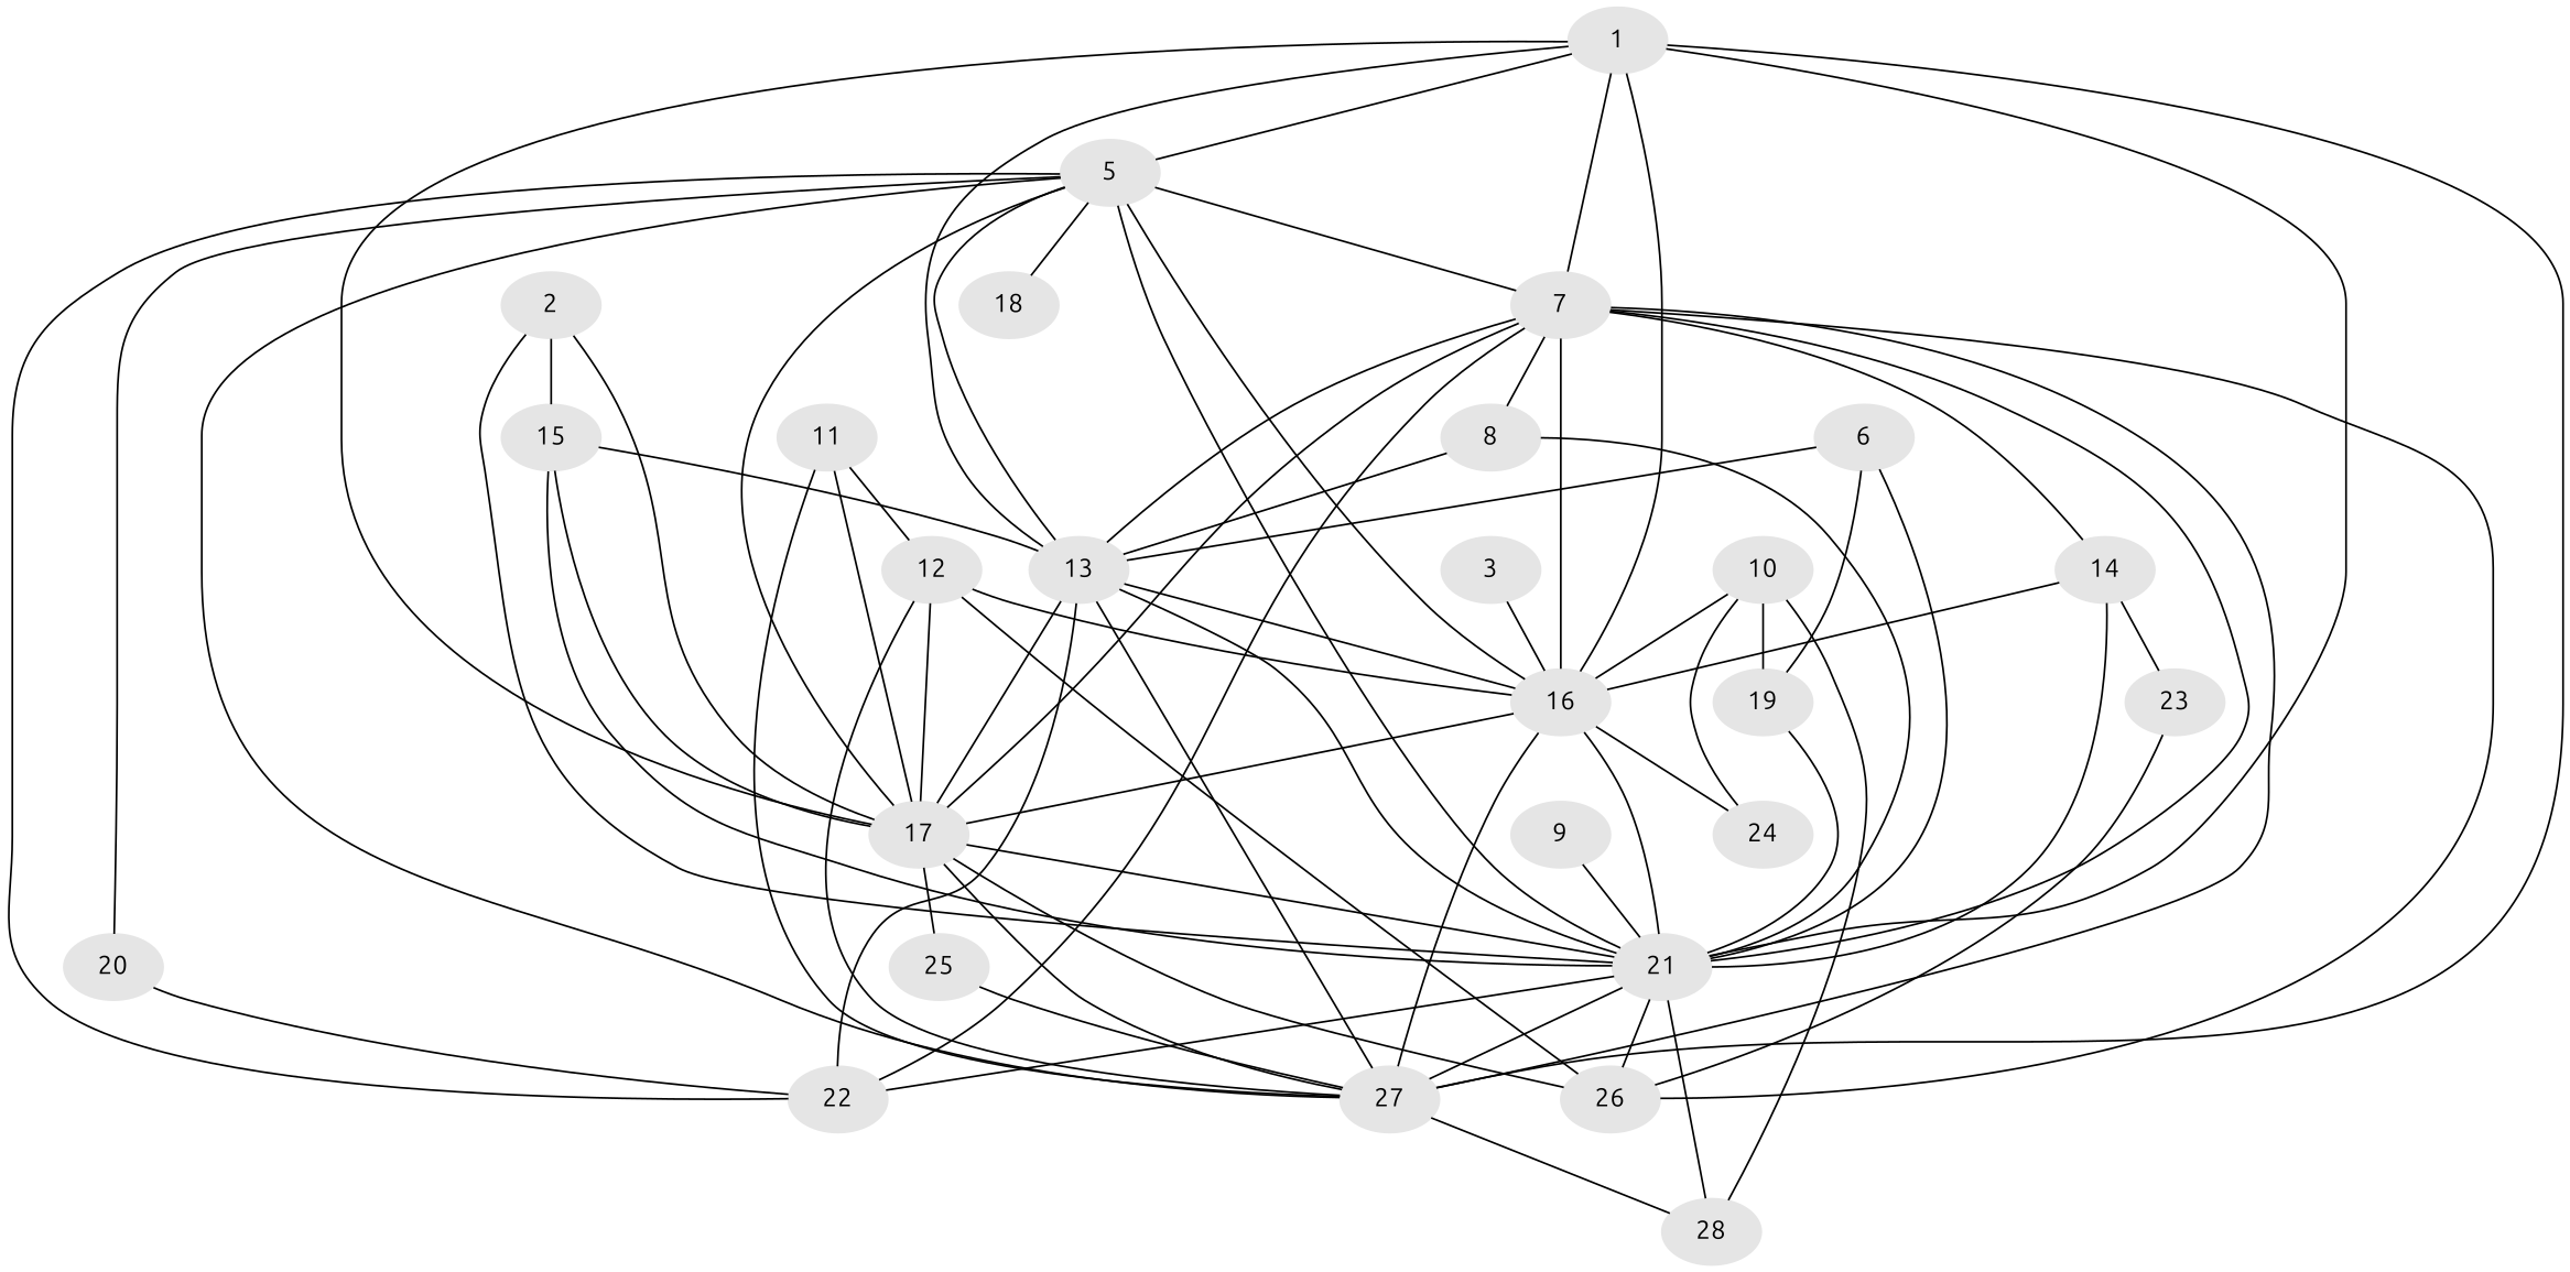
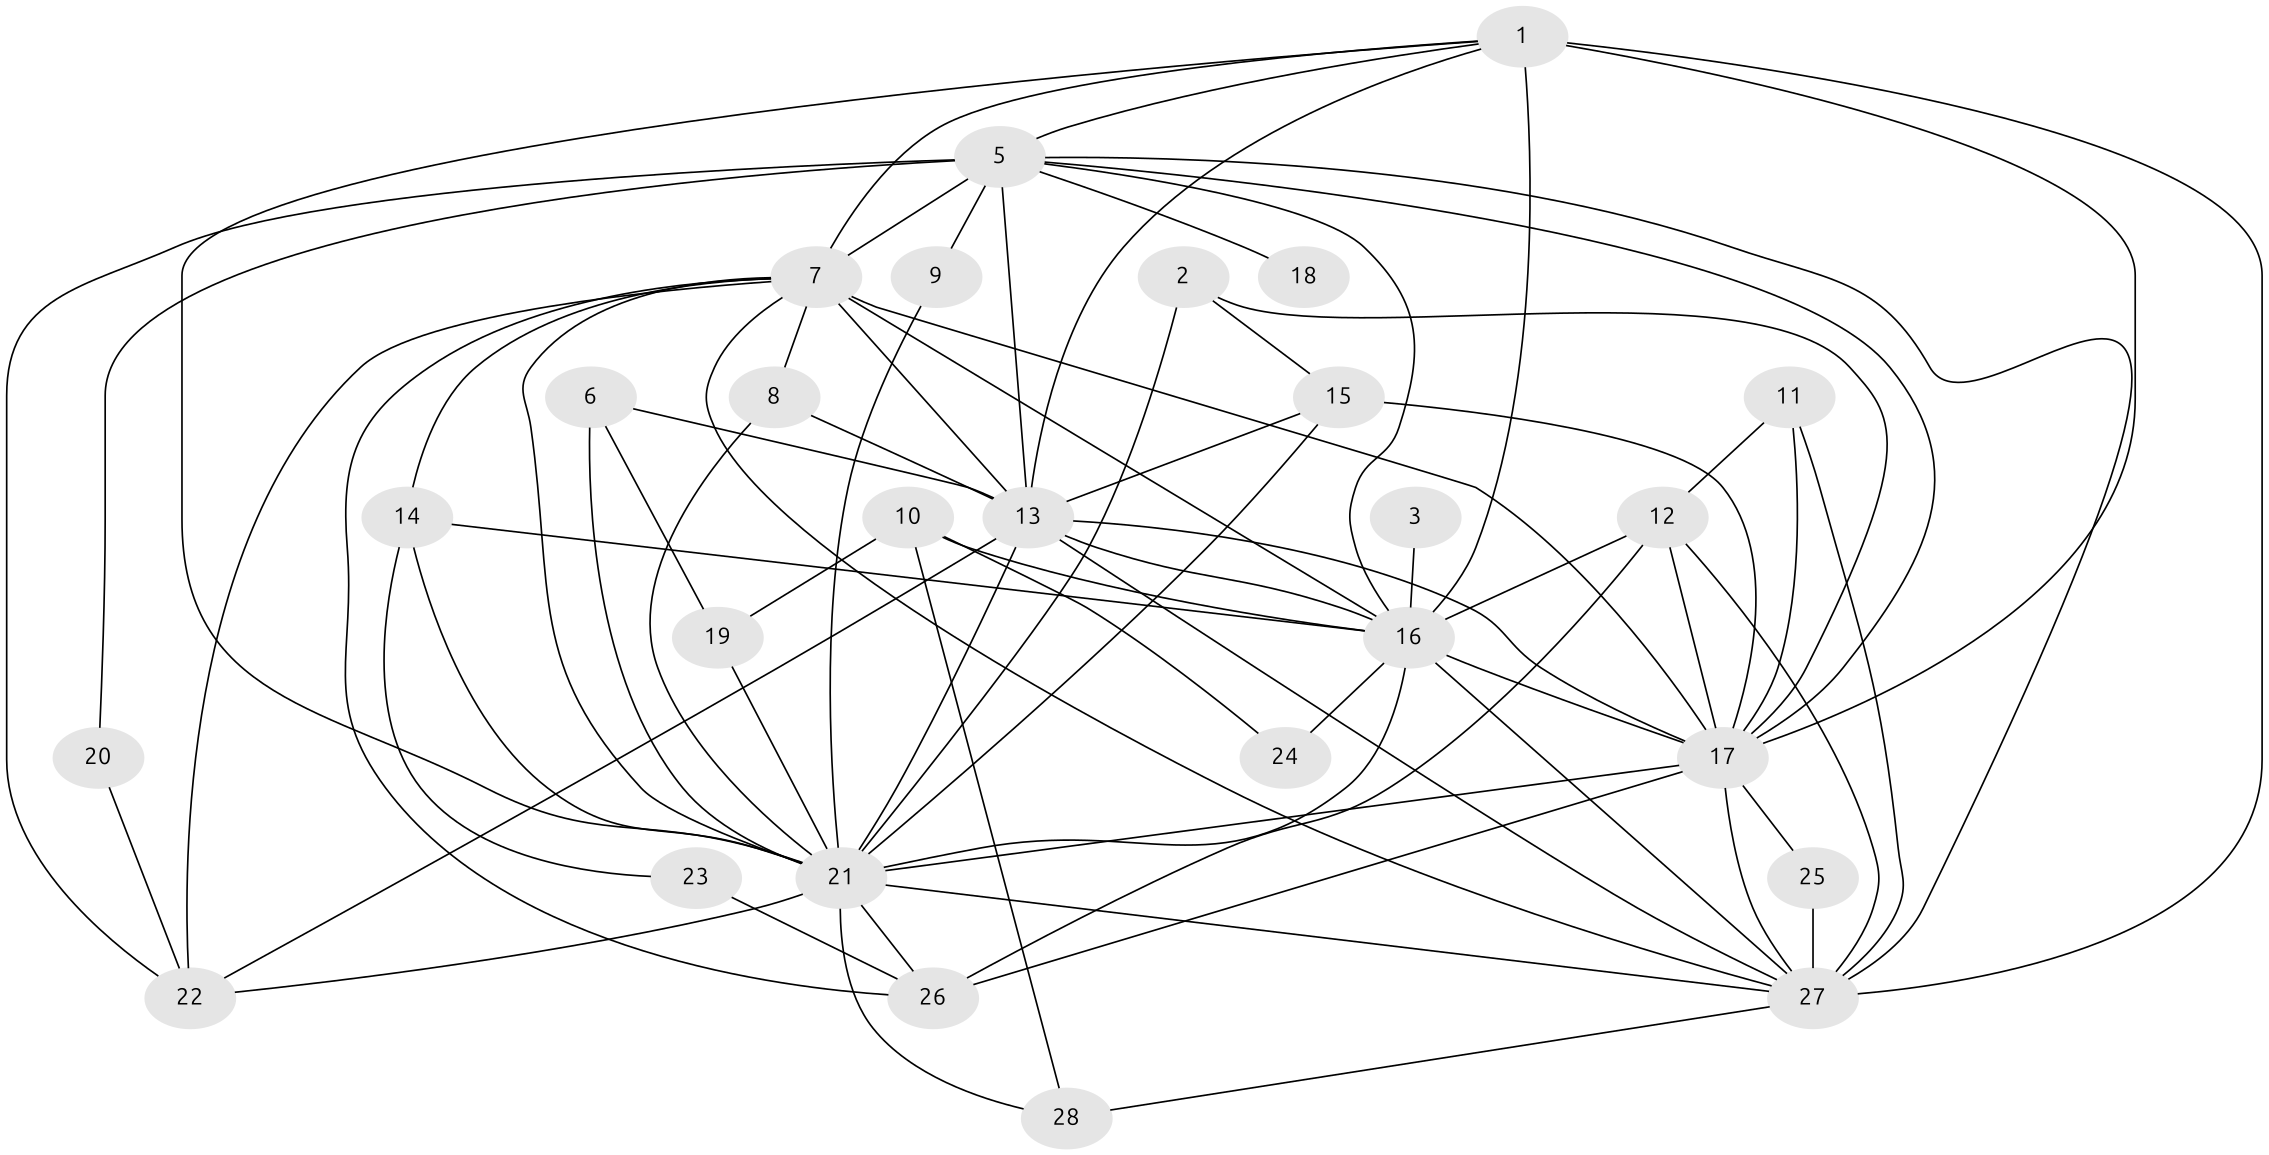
  graph {
    fontname=Ubuntu
    node [color=gray90 fontname=Ubuntu style=filled]
    edge [fontname=Ubuntu weight=1.0]
    1
    5
    7
    13
    16
    17
    21
    27
    18
    20
    22
    8
    14
    26
    24
    25
    28
    2
    15
    3
    6
    19
    23
    9
    10
    11
    12
    1 -- 5 [weight=2.0]
    1 -- 7 [weight=3.0]
    1 -- 13 [weight=2.0]
    1 -- 16 [weight=5.0]
    1 -- 17 [weight=3.0]
    1 -- 21 [weight=2.0]
    1 -- 27 [weight=3.0]
    5 -- 7 [weight=2.0]
    5 -- 13
    5 -- 16 [weight=2.0]
    5 -- 17
-   5 -- 21 [weight=2.0]
+   5 -- 9 [weight=2.0]
    5 -- 27
    5 -- 18
    5 -- 20
    5 -- 22
    7 -- 13 [weight=2.0]
    7 -- 16 [weight=3.0]
    7 -- 17
    7 -- 21
    7 -- 27
    7 -- 22
    7 -- 8
    7 -- 14
    7 -- 26
    13 -- 16 [weight=2.0]
    13 -- 17
    13 -- 21
    13 -- 27
    13 -- 22
    16 -- 17 [weight=2.0]
    16 -- 21 [weight=2.0]
    16 -- 27 [weight=2.0]
    16 -- 24 [weight=2.0]
    17 -- 21
    17 -- 27
    17 -- 26
    17 -- 25
    21 -- 27
    21 -- 22
    21 -- 26
    21 -- 28
    27 -- 28
    20 -- 22
    8 -- 13
    8 -- 21
    14 -- 16
    14 -- 21 [weight=2.0]
    14 -- 23
    25 -- 27 [weight=2.0]
    2 -- 17
    2 -- 21
    2 -- 15
    15 -- 13
    15 -- 17
    15 -- 21
    3 -- 16 [weight=2.0]
    6 -- 13
    6 -- 21
    6 -- 19
    19 -- 21
    23 -- 26
    9 -- 21
    10 -- 16 [weight=3.0]
    10 -- 24
    10 -- 28
    10 -- 19
    11 -- 17
    11 -- 27
    11 -- 12
    12 -- 16
    12 -- 17
    12 -- 27
    12 -- 26
  }
